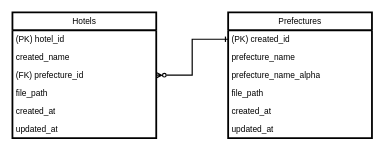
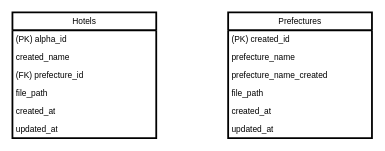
  <mxCell id="0" />
  <mxCell id="1" parent="0" />
  <mxCell id="2" value="" style="group" vertex="1" connectable="0" parent="1"><mxGeometry x="20" y="20" width="600" height="210" as="geometry" /></mxCell>
  <mxCell id="3" value="Hotels" style="swimlane;fontStyle=0;childLayout=stackLayout;horizontal=1;startSize=30;horizontalStack=0;resizeParent=1;resizeParentMax=0;resizeLast=0;collapsible=1;marginBottom=0;whiteSpace=wrap;html=1;fillColor=none;fontColor=#000000;strokeColor=#000000;strokeWidth=3;fontSize=14;" parent="2" vertex="1"><mxGeometry width="240" height="210" as="geometry" /></mxCell>
- <mxCell id="4" value="&lt;font color=&quot;#000000&quot; style=&quot;font-size: 14px;&quot;&gt;(PK) hotel_id&lt;/font&gt;" style="text;strokeColor=none;fillColor=none;align=left;verticalAlign=middle;spacingLeft=4;spacingRight=4;overflow=hidden;points=[[0,0.5],[1,0.5]];portConstraint=eastwest;rotatable=0;whiteSpace=wrap;html=1;fontSize=14;" parent="3" vertex="1"><mxGeometry y="30" width="240" height="30" as="geometry" /></mxCell>
+ <mxCell id="4" value="&lt;font color=&quot;#000000&quot; style=&quot;font-size: 14px;&quot;&gt;(PK) alpha_id&lt;/font&gt;" style="text;strokeColor=none;fillColor=none;align=left;verticalAlign=middle;spacingLeft=4;spacingRight=4;overflow=hidden;points=[[0,0.5],[1,0.5]];portConstraint=eastwest;rotatable=0;whiteSpace=wrap;html=1;fontSize=14;" parent="3" vertex="1"><mxGeometry y="30" width="240" height="30" as="geometry" /></mxCell>
  <mxCell id="5" value="&lt;font color=&quot;#000000&quot; style=&quot;font-size: 14px;&quot;&gt;created_name&lt;/font&gt;" style="text;strokeColor=none;fillColor=none;align=left;verticalAlign=middle;spacingLeft=4;spacingRight=4;overflow=hidden;points=[[0,0.5],[1,0.5]];portConstraint=eastwest;rotatable=0;whiteSpace=wrap;html=1;fontSize=14;" parent="3" vertex="1"><mxGeometry y="60" width="240" height="30" as="geometry" /></mxCell>
  <mxCell id="6" value="&lt;font color=&quot;#000000&quot;&gt;(FK) prefecture_id&lt;/font&gt;" style="text;strokeColor=none;fillColor=none;align=left;verticalAlign=middle;spacingLeft=4;spacingRight=4;overflow=hidden;points=[[0,0.5],[1,0.5]];portConstraint=eastwest;rotatable=0;whiteSpace=wrap;html=1;fontSize=14;" parent="3" vertex="1"><mxGeometry y="90" width="240" height="30" as="geometry" /></mxCell>
  <mxCell id="7" value="&lt;font color=&quot;#000000&quot;&gt;file_path&lt;/font&gt;" style="text;strokeColor=none;fillColor=none;align=left;verticalAlign=middle;spacingLeft=4;spacingRight=4;overflow=hidden;points=[[0,0.5],[1,0.5]];portConstraint=eastwest;rotatable=0;whiteSpace=wrap;html=1;fontSize=14;" parent="3" vertex="1"><mxGeometry y="120" width="240" height="30" as="geometry" /></mxCell>
  <mxCell id="8" value="&lt;font color=&quot;#000000&quot;&gt;created_at&lt;/font&gt;" style="text;strokeColor=none;fillColor=none;align=left;verticalAlign=middle;spacingLeft=4;spacingRight=4;overflow=hidden;points=[[0,0.5],[1,0.5]];portConstraint=eastwest;rotatable=0;whiteSpace=wrap;html=1;fontSize=14;" parent="3" vertex="1"><mxGeometry y="150" width="240" height="30" as="geometry" /></mxCell>
  <mxCell id="9" value="&lt;font color=&quot;#000000&quot;&gt;updated_at&lt;/font&gt;" style="text;strokeColor=none;fillColor=none;align=left;verticalAlign=middle;spacingLeft=4;spacingRight=4;overflow=hidden;points=[[0,0.5],[1,0.5]];portConstraint=eastwest;rotatable=0;whiteSpace=wrap;html=1;fontSize=14;" parent="3" vertex="1"><mxGeometry y="180" width="240" height="30" as="geometry" /></mxCell>
  <mxCell id="10" value="Prefectures" style="swimlane;fontStyle=0;childLayout=stackLayout;horizontal=1;startSize=30;horizontalStack=0;resizeParent=1;resizeParentMax=0;resizeLast=0;collapsible=1;marginBottom=0;whiteSpace=wrap;html=1;fillColor=none;fontColor=#000000;strokeColor=#000000;strokeWidth=3;fontSize=14;" parent="2" vertex="1"><mxGeometry x="360" width="240" height="210" as="geometry" /></mxCell>
  <mxCell id="11" value="&lt;font color=&quot;#000000&quot;&gt;(PK) created_id&lt;/font&gt;" style="text;strokeColor=none;fillColor=none;align=left;verticalAlign=middle;spacingLeft=4;spacingRight=4;overflow=hidden;points=[[0,0.5],[1,0.5]];portConstraint=eastwest;rotatable=0;whiteSpace=wrap;html=1;fontSize=14;" parent="10" vertex="1"><mxGeometry y="30" width="240" height="30" as="geometry" /></mxCell>
  <mxCell id="12" value="&lt;font color=&quot;#000000&quot; style=&quot;font-size: 14px;&quot;&gt;prefecture_name&lt;/font&gt;" style="text;strokeColor=none;fillColor=none;align=left;verticalAlign=middle;spacingLeft=4;spacingRight=4;overflow=hidden;points=[[0,0.5],[1,0.5]];portConstraint=eastwest;rotatable=0;whiteSpace=wrap;html=1;fontSize=14;" parent="10" vertex="1"><mxGeometry y="60" width="240" height="30" as="geometry" /></mxCell>
- <mxCell id="13" value="&lt;font color=&quot;#000000&quot; style=&quot;font-size: 14px;&quot;&gt;prefecture_name_alpha&lt;/font&gt;" style="text;strokeColor=none;fillColor=none;align=left;verticalAlign=middle;spacingLeft=4;spacingRight=4;overflow=hidden;points=[[0,0.5],[1,0.5]];portConstraint=eastwest;rotatable=0;whiteSpace=wrap;html=1;fontSize=14;" parent="10" vertex="1"><mxGeometry y="90" width="240" height="30" as="geometry" /></mxCell>
+ <mxCell id="13" value="&lt;font color=&quot;#000000&quot; style=&quot;font-size: 14px;&quot;&gt;prefecture_name_created&lt;/font&gt;" style="text;strokeColor=none;fillColor=none;align=left;verticalAlign=middle;spacingLeft=4;spacingRight=4;overflow=hidden;points=[[0,0.5],[1,0.5]];portConstraint=eastwest;rotatable=0;whiteSpace=wrap;html=1;fontSize=14;" parent="10" vertex="1"><mxGeometry y="90" width="240" height="30" as="geometry" /></mxCell>
  <mxCell id="14" value="&lt;font color=&quot;#000000&quot;&gt;file_path&lt;/font&gt;" style="text;strokeColor=none;fillColor=none;align=left;verticalAlign=middle;spacingLeft=4;spacingRight=4;overflow=hidden;points=[[0,0.5],[1,0.5]];portConstraint=eastwest;rotatable=0;whiteSpace=wrap;html=1;fontSize=14;" parent="10" vertex="1"><mxGeometry y="120" width="240" height="30" as="geometry" /></mxCell>
  <mxCell id="15" value="&lt;font color=&quot;#000000&quot;&gt;created_at&lt;/font&gt;" style="text;strokeColor=none;fillColor=none;align=left;verticalAlign=middle;spacingLeft=4;spacingRight=4;overflow=hidden;points=[[0,0.5],[1,0.5]];portConstraint=eastwest;rotatable=0;whiteSpace=wrap;html=1;fontSize=14;" parent="10" vertex="1"><mxGeometry y="150" width="240" height="30" as="geometry" /></mxCell>
  <mxCell id="16" value="&lt;font color=&quot;#000000&quot;&gt;updated_at&lt;/font&gt;" style="text;strokeColor=none;fillColor=none;align=left;verticalAlign=middle;spacingLeft=4;spacingRight=4;overflow=hidden;points=[[0,0.5],[1,0.5]];portConstraint=eastwest;rotatable=0;whiteSpace=wrap;html=1;fontSize=14;" parent="10" vertex="1"><mxGeometry y="180" width="240" height="30" as="geometry" /></mxCell>
- <mxCell id="17" style="edgeStyle=none;html=1;exitX=1;exitY=0.5;exitDx=0;exitDy=0;entryX=0;entryY=0.5;entryDx=0;entryDy=0;fontSize=14;fontColor=#000000;rounded=0;strokeColor=#000000;endArrow=ERone;endFill=0;strokeWidth=2;startArrow=ERzeroToMany;startFill=0;" parent="2" source="6" target="11" edge="1"><mxGeometry relative="1" as="geometry"><Array as="points"><mxPoint x="300" y="105" /><mxPoint x="300" y="45" /></Array></mxGeometry></mxCell>
